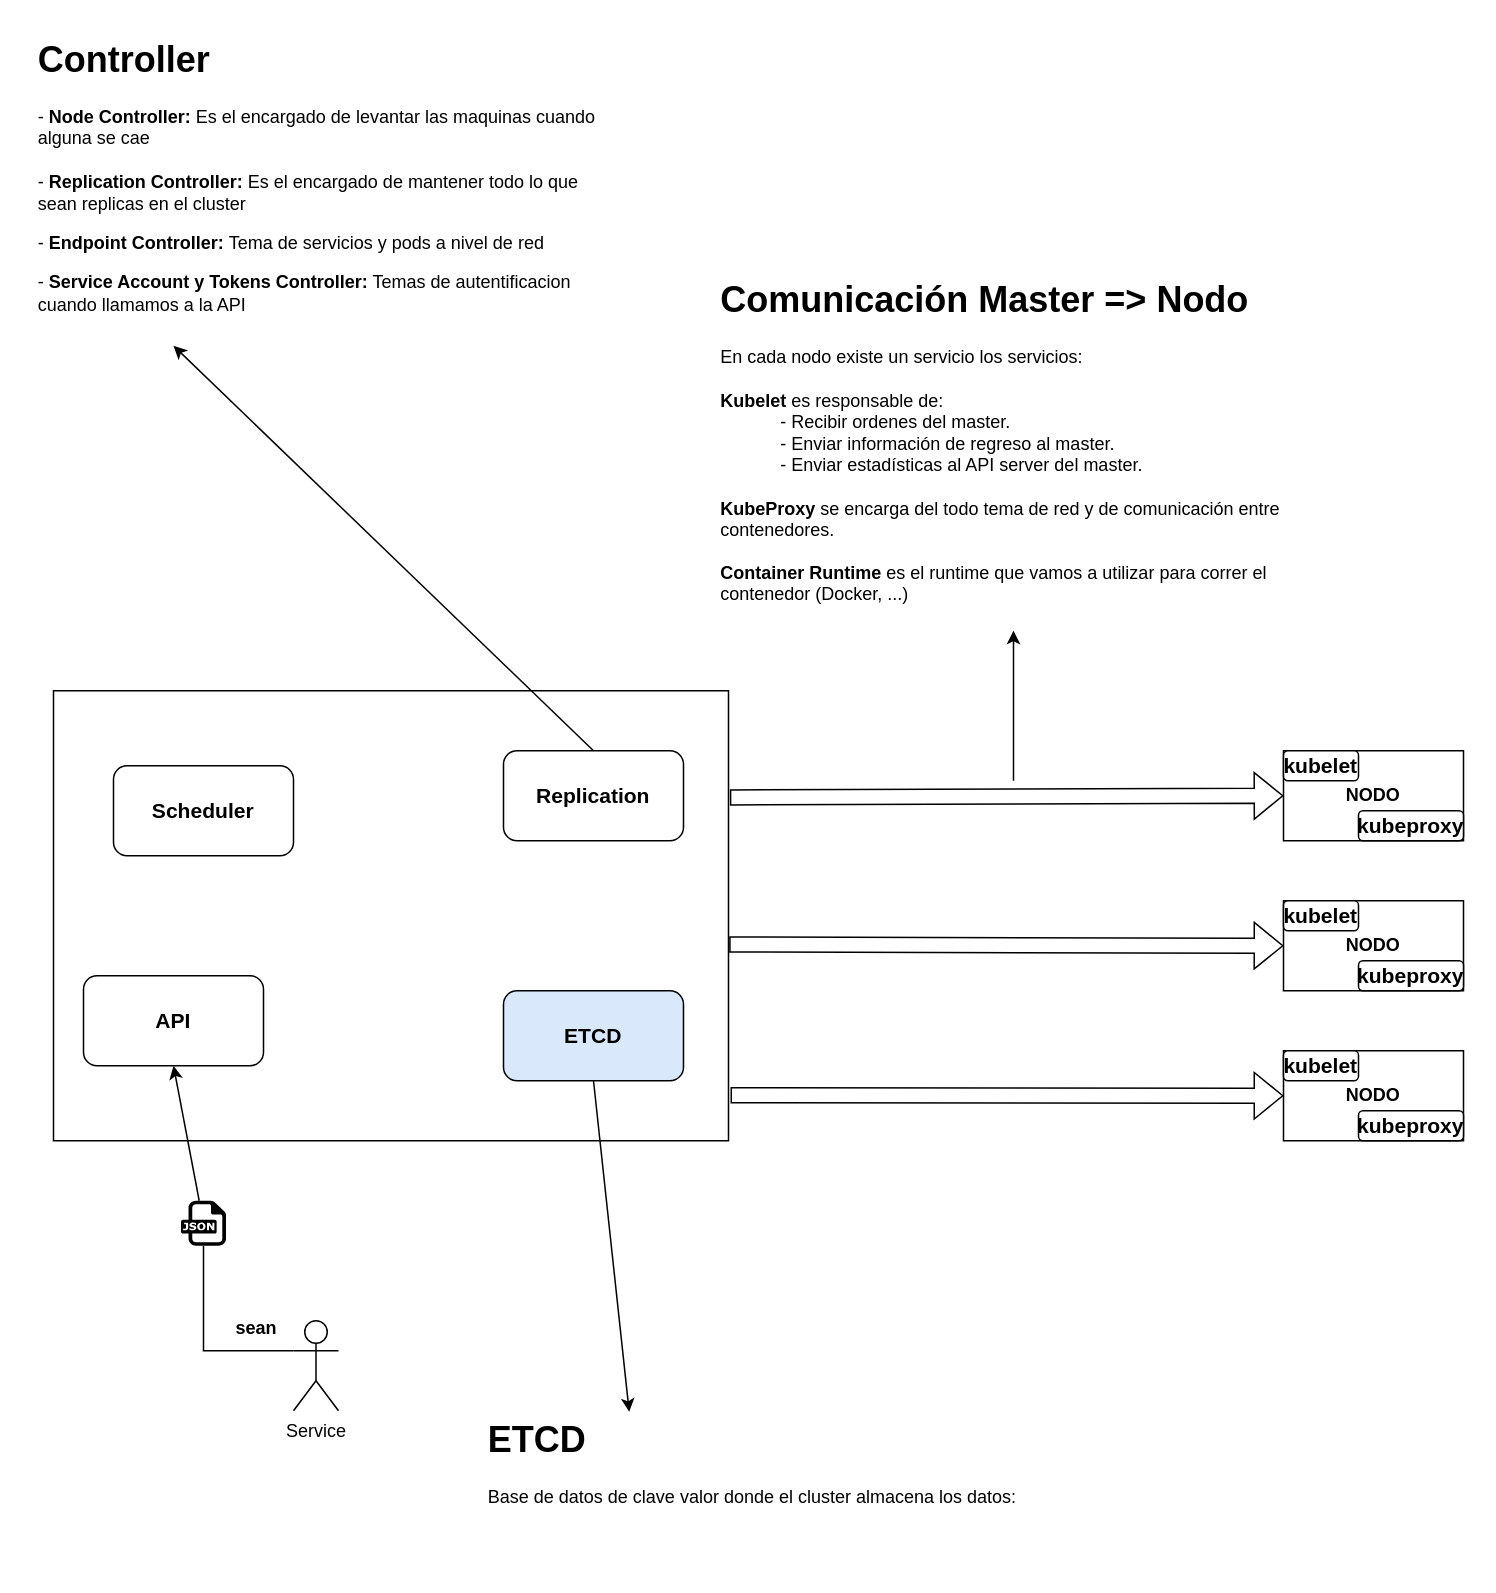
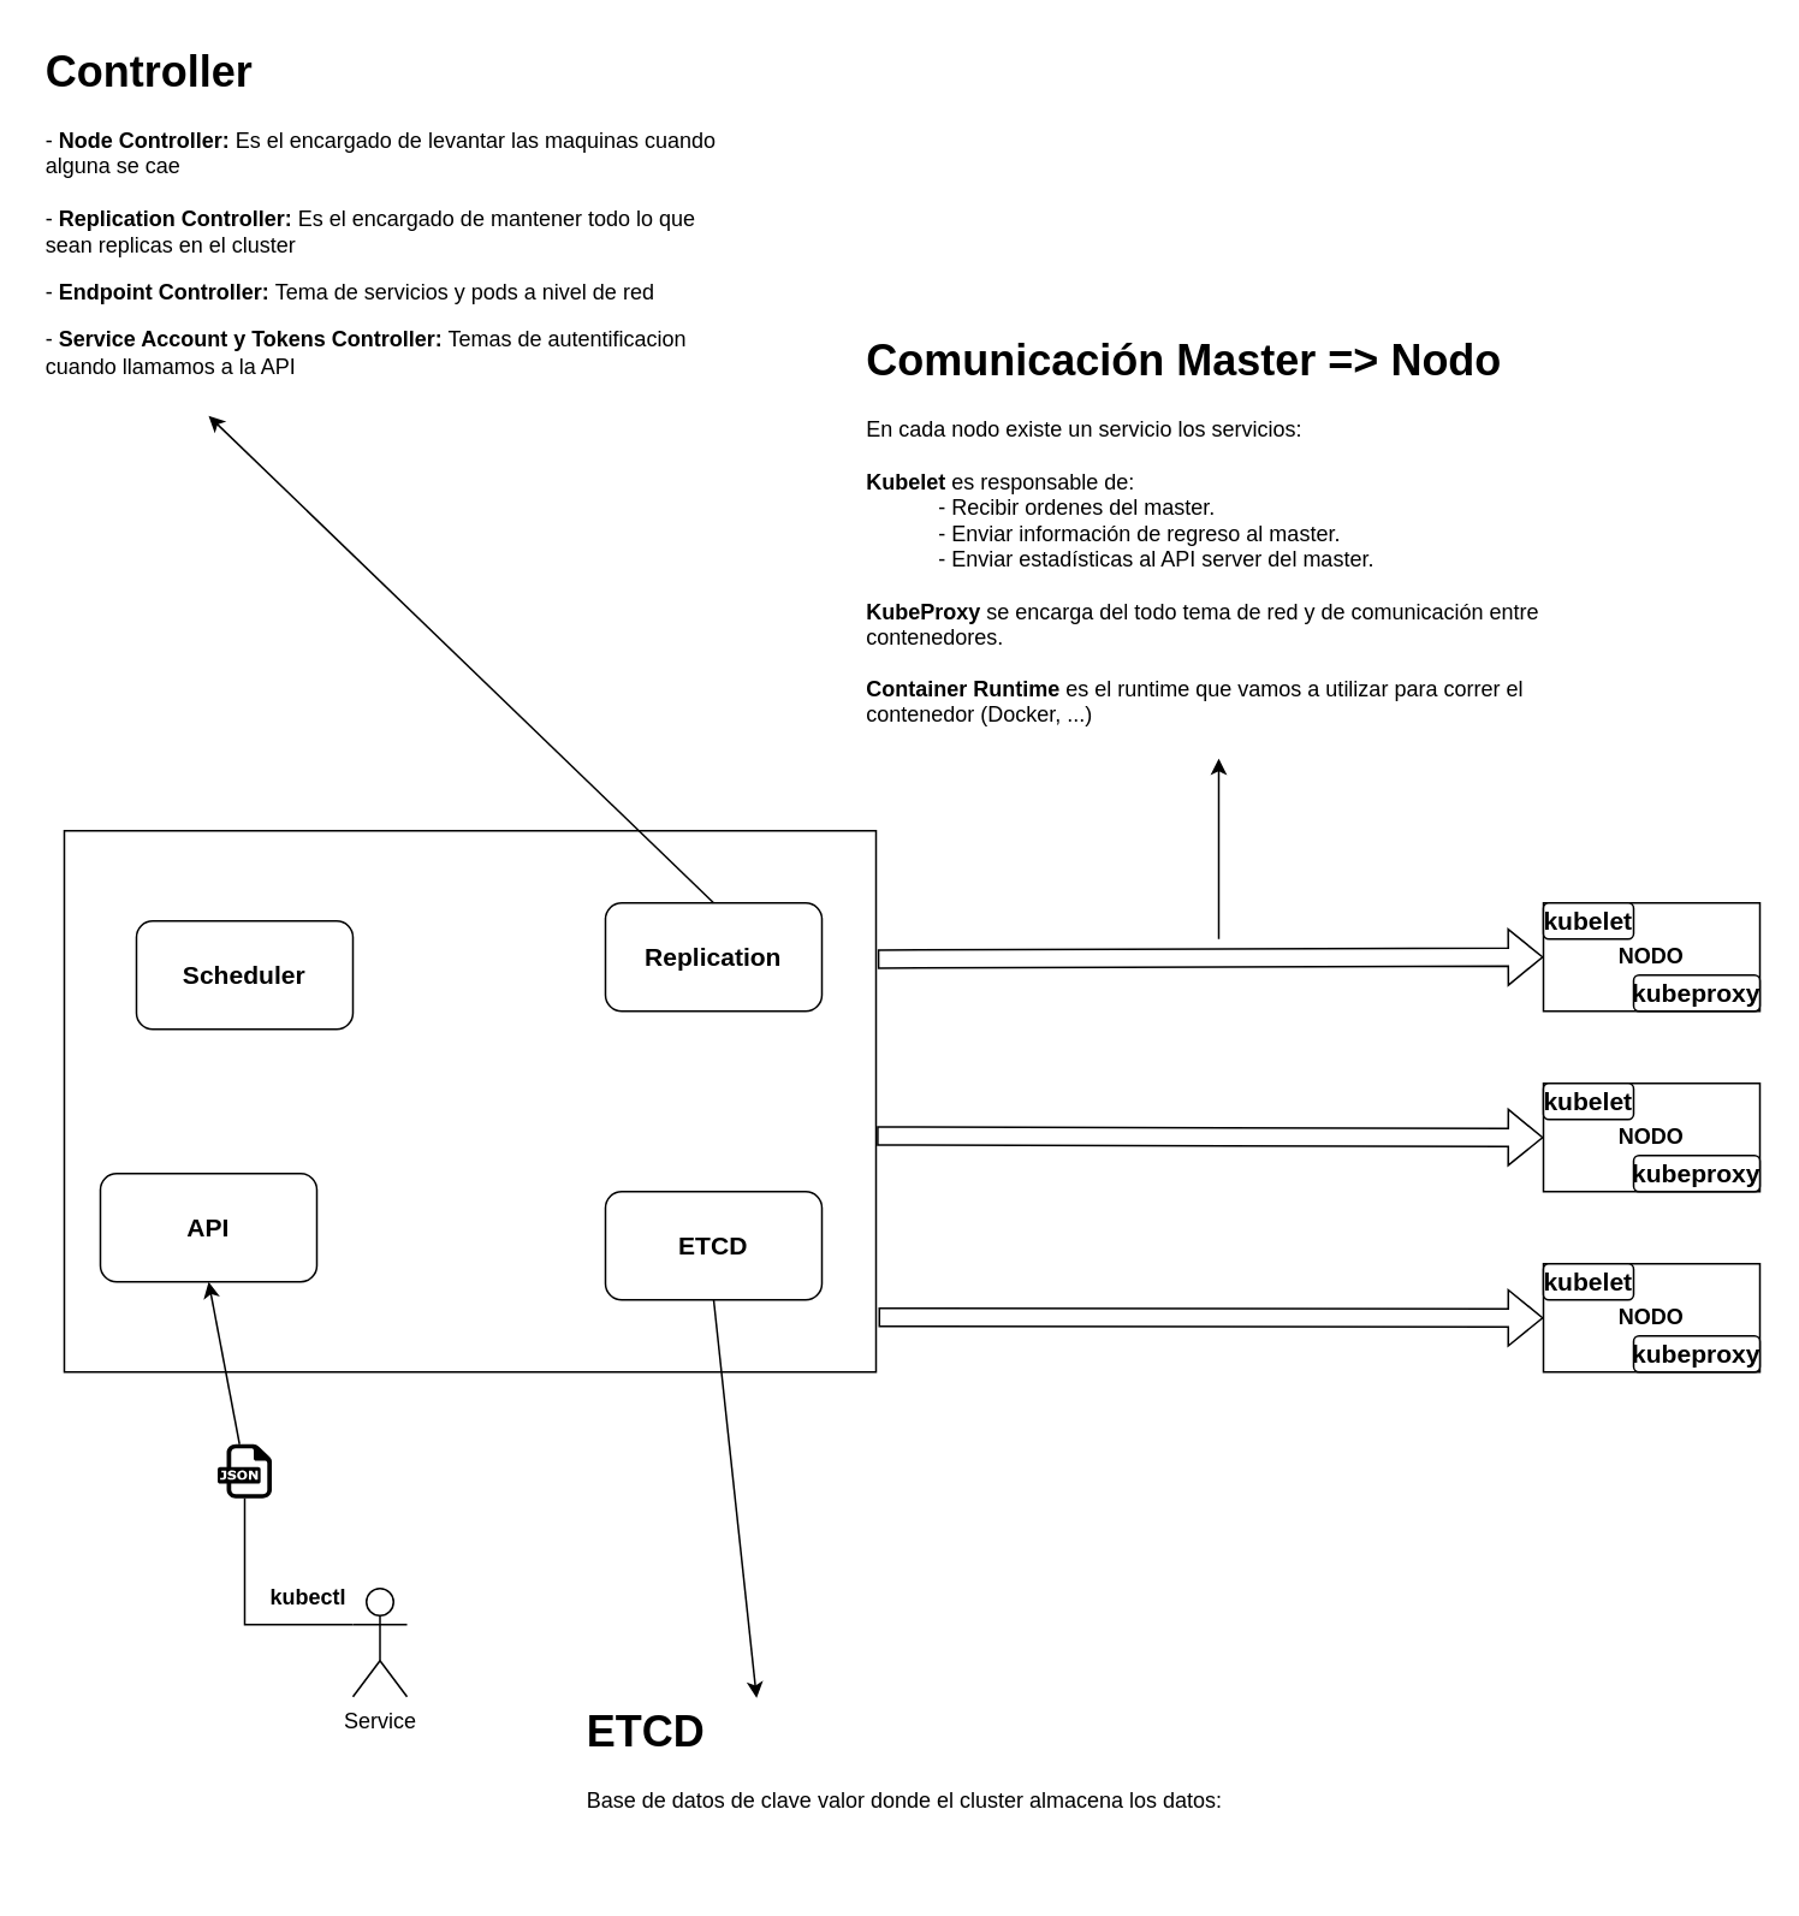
  <mxCell id="0" />
  <mxCell id="1" parent="0" />
  <mxCell id="2" value="" style="rounded=0;whiteSpace=wrap;html=1;" parent="1" vertex="1"><mxGeometry x="35" y="460" width="450" height="300" as="geometry" /></mxCell>
  <mxCell id="3" value="&lt;h3&gt;Scheduler&lt;/h3&gt;" style="rounded=1;whiteSpace=wrap;html=1;" parent="1" vertex="1"><mxGeometry x="75" y="510" width="120" height="60" as="geometry" /></mxCell>
  <mxCell id="4" value="&lt;h3&gt;Replication&lt;/h3&gt;" style="rounded=1;whiteSpace=wrap;html=1;" parent="1" vertex="1"><mxGeometry x="335" y="500" width="120" height="60" as="geometry" /></mxCell>
  <mxCell id="5" value="&lt;h3&gt;API&lt;/h3&gt;" style="rounded=1;whiteSpace=wrap;html=1;" parent="1" vertex="1"><mxGeometry x="55" y="650" width="120" height="60" as="geometry" /></mxCell>
  <mxCell id="6" value="&lt;h1&gt;Controller&lt;/h1&gt;&lt;div&gt;- &lt;b&gt;Node Controller:&lt;/b&gt; Es el encargado de levantar las maquinas cuando alguna se cae&lt;/div&gt;&lt;div&gt;&lt;br&gt;&lt;/div&gt;&lt;div&gt;- &lt;b&gt;Replication Controller:&lt;/b&gt; Es el encargado de mantener todo lo que sean replicas en el cluster&lt;/div&gt;&lt;p&gt;- &lt;b&gt;Endpoint Controller: &lt;/b&gt;Tema de servicios y pods a nivel de red&lt;/p&gt;&lt;p&gt;- &lt;b&gt;Service Account y Tokens Controller:&lt;/b&gt; Temas de autentificacion cuando llamamos a la API&lt;/p&gt;" style="text;html=1;strokeColor=none;fillColor=default;spacing=5;spacingTop=-20;whiteSpace=wrap;overflow=hidden;rounded=0;" parent="1" vertex="1"><mxGeometry x="20" y="20" width="380" height="210" as="geometry" /></mxCell>
  <mxCell id="7" value="" style="endArrow=classic;html=1;rounded=0;entryX=0.25;entryY=1;entryDx=0;entryDy=0;" parent="1" target="6" edge="1"><mxGeometry width="50" height="50" relative="1" as="geometry"><mxPoint x="395" y="500" as="sourcePoint" /><mxPoint x="445" y="450" as="targetPoint" /></mxGeometry></mxCell>
  <mxCell id="8" value="Service" style="shape=umlActor;verticalLabelPosition=bottom;verticalAlign=top;html=1;outlineConnect=0;" parent="1" vertex="1"><mxGeometry x="195" y="880" width="30" height="60" as="geometry" /></mxCell>
- <mxCell id="9" value="&lt;h3&gt;ETCD&lt;/h3&gt;" style="rounded=1;whiteSpace=wrap;html=1;fillColor=#dae8fc;" parent="1" vertex="1"><mxGeometry x="335" y="660" width="120" height="60" as="geometry" /></mxCell>
+ <mxCell id="9" value="&lt;h3&gt;ETCD&lt;/h3&gt;" style="rounded=1;whiteSpace=wrap;html=1;" parent="1" vertex="1"><mxGeometry x="335" y="660" width="120" height="60" as="geometry" /></mxCell>
  <mxCell id="10" value="" style="endArrow=classic;html=1;rounded=0;entryX=0.5;entryY=1;entryDx=0;entryDy=0;" parent="1" source="13" target="5" edge="1"><mxGeometry width="50" height="50" relative="1" as="geometry"><mxPoint x="405" y="510" as="sourcePoint" /><mxPoint x="565" y="355" as="targetPoint" /><Array as="points" /></mxGeometry></mxCell>
- <mxCell id="11" value="&lt;b&gt;sean&lt;/b&gt;" style="text;html=1;align=center;verticalAlign=middle;resizable=0;points=[];autosize=1;strokeColor=none;fillColor=none;" parent="1" vertex="1"><mxGeometry x="135" y="870" width="70" height="30" as="geometry" /></mxCell>
+ <mxCell id="11" value="&lt;b&gt;kubectl&lt;/b&gt;" style="text;html=1;align=center;verticalAlign=middle;resizable=0;points=[];autosize=1;strokeColor=none;fillColor=none;" parent="1" vertex="1"><mxGeometry x="135" y="870" width="70" height="30" as="geometry" /></mxCell>
  <mxCell id="12" value="" style="endArrow=none;html=1;rounded=0;entryX=0.5;entryY=1;entryDx=0;entryDy=0;exitX=0;exitY=0.333;exitDx=0;exitDy=0;exitPerimeter=0;endFill=0;" parent="1" source="8" target="13" edge="1"><mxGeometry width="50" height="50" relative="1" as="geometry"><mxPoint x="195" y="900" as="sourcePoint" /><mxPoint x="135" y="720" as="targetPoint" /><Array as="points"><mxPoint x="135" y="900" /></Array></mxGeometry></mxCell>
  <mxCell id="13" value="" style="dashed=0;outlineConnect=0;html=1;align=center;labelPosition=center;verticalLabelPosition=bottom;verticalAlign=top;shape=mxgraph.weblogos.json" parent="1" vertex="1"><mxGeometry x="120" y="800" width="30" height="30" as="geometry" /></mxCell>
  <mxCell id="14" value="&lt;h1&gt;ETCD&lt;/h1&gt;&lt;div&gt;Base de datos de clave valor donde el cluster almacena los datos:&lt;/div&gt;" style="text;html=1;strokeColor=none;fillColor=default;spacing=5;spacingTop=-20;whiteSpace=wrap;overflow=hidden;rounded=0;" parent="1" vertex="1"><mxGeometry x="320" y="940" width="380" height="100" as="geometry" /></mxCell>
  <mxCell id="15" value="" style="endArrow=classic;html=1;rounded=0;entryX=0.26;entryY=0.007;entryDx=0;entryDy=0;entryPerimeter=0;" parent="1" target="14" edge="1"><mxGeometry width="50" height="50" relative="1" as="geometry"><mxPoint x="395" y="720" as="sourcePoint" /><mxPoint x="555" y="565" as="targetPoint" /></mxGeometry></mxCell>
  <mxCell id="16" value="&lt;b&gt;NODO&lt;/b&gt;" style="rounded=0;whiteSpace=wrap;html=1;" parent="1" vertex="1"><mxGeometry x="855" y="500" width="120" height="60" as="geometry" /></mxCell>
  <mxCell id="17" value="&lt;b&gt;NODO&lt;/b&gt;" style="rounded=0;whiteSpace=wrap;html=1;" parent="1" vertex="1"><mxGeometry x="855" y="600" width="120" height="60" as="geometry" /></mxCell>
  <mxCell id="18" value="&lt;b&gt;NODO&lt;/b&gt;" style="rounded=0;whiteSpace=wrap;html=1;" parent="1" vertex="1"><mxGeometry x="855" y="700" width="120" height="60" as="geometry" /></mxCell>
  <mxCell id="19" value="" style="shape=flexArrow;endArrow=classic;html=1;rounded=0;entryX=0;entryY=0.5;entryDx=0;entryDy=0;exitX=1.002;exitY=0.237;exitDx=0;exitDy=0;exitPerimeter=0;" parent="1" source="2" target="16" edge="1"><mxGeometry width="50" height="50" relative="1" as="geometry"><mxPoint x="545" y="550" as="sourcePoint" /><mxPoint x="595" y="500" as="targetPoint" /></mxGeometry></mxCell>
  <mxCell id="20" value="" style="shape=flexArrow;endArrow=classic;html=1;rounded=0;entryX=0;entryY=0.5;entryDx=0;entryDy=0;exitX=1.001;exitY=0.564;exitDx=0;exitDy=0;exitPerimeter=0;" parent="1" source="2" target="17" edge="1"><mxGeometry width="50" height="50" relative="1" as="geometry"><mxPoint x="485" y="625" as="sourcePoint" /><mxPoint x="675" y="620" as="targetPoint" /></mxGeometry></mxCell>
  <mxCell id="21" value="" style="shape=flexArrow;endArrow=classic;html=1;rounded=0;entryX=0;entryY=0.5;entryDx=0;entryDy=0;exitX=1.003;exitY=0.899;exitDx=0;exitDy=0;exitPerimeter=0;" parent="1" source="2" target="18" edge="1"><mxGeometry width="50" height="50" relative="1" as="geometry"><mxPoint x="485.33" y="729.01" as="sourcePoint" /><mxPoint x="675" y="730.99" as="targetPoint" /></mxGeometry></mxCell>
  <mxCell id="22" value="&lt;h1&gt;Comunicación Master =&amp;gt; Nodo&lt;/h1&gt;&lt;div&gt;En cada nodo existe un servicio los servicios:&amp;nbsp;&lt;/div&gt;&lt;div&gt;&lt;br&gt;&lt;/div&gt;&lt;div&gt;&lt;b&gt;Kubelet &lt;/b&gt;es responsable de:&lt;/div&gt;&lt;blockquote style=&quot;margin: 0 0 0 40px; border: none; padding: 0px;&quot;&gt;&lt;div&gt;- Recibir ordenes del master.&lt;/div&gt;&lt;div&gt;- Enviar información de regreso al master.&lt;/div&gt;&lt;div&gt;- Enviar estadísticas al API server del master.&lt;/div&gt;&lt;/blockquote&gt;&lt;div&gt;&lt;br&gt;&lt;/div&gt;&lt;div&gt;&lt;b&gt;KubeProxy &lt;/b&gt;se encarga del todo tema de red y de comunicación entre contenedores.&lt;/div&gt;&lt;div&gt;&lt;br&gt;&lt;/div&gt;&lt;div&gt;&lt;b&gt;Container Runtime &lt;/b&gt;es el runtime que vamos a utilizar para correr el contenedor (Docker, ...)&lt;/div&gt;" style="text;html=1;strokeColor=none;fillColor=default;spacing=5;spacingTop=-20;whiteSpace=wrap;overflow=hidden;rounded=0;" parent="1" vertex="1"><mxGeometry x="475" y="180" width="390" height="240" as="geometry" /></mxCell>
  <mxCell id="23" value="&lt;h3&gt;kubelet&lt;/h3&gt;" style="rounded=1;whiteSpace=wrap;html=1;" parent="1" vertex="1"><mxGeometry x="855" y="500" width="50" height="20" as="geometry" /></mxCell>
  <mxCell id="24" value="&lt;h3&gt;kubelet&lt;/h3&gt;" style="rounded=1;whiteSpace=wrap;html=1;" parent="1" vertex="1"><mxGeometry x="855" y="600" width="50" height="20" as="geometry" /></mxCell>
  <mxCell id="25" value="&lt;h3&gt;kubelet&lt;/h3&gt;" style="rounded=1;whiteSpace=wrap;html=1;" parent="1" vertex="1"><mxGeometry x="855" y="700" width="50" height="20" as="geometry" /></mxCell>
  <mxCell id="26" value="" style="endArrow=classic;html=1;rounded=0;entryX=0.25;entryY=1;entryDx=0;entryDy=0;" parent="1" edge="1"><mxGeometry width="50" height="50" relative="1" as="geometry"><mxPoint x="675" y="520" as="sourcePoint" /><mxPoint x="675" y="420" as="targetPoint" /></mxGeometry></mxCell>
  <mxCell id="27" value="&lt;h3&gt;kubeproxy&lt;/h3&gt;" style="rounded=1;whiteSpace=wrap;html=1;" parent="1" vertex="1"><mxGeometry x="905" y="540" width="70" height="20" as="geometry" /></mxCell>
  <mxCell id="28" value="&lt;h3&gt;kubeproxy&lt;/h3&gt;" style="rounded=1;whiteSpace=wrap;html=1;" parent="1" vertex="1"><mxGeometry x="905" y="640" width="70" height="20" as="geometry" /></mxCell>
  <mxCell id="29" value="&lt;h3&gt;kubeproxy&lt;/h3&gt;" style="rounded=1;whiteSpace=wrap;html=1;" parent="1" vertex="1"><mxGeometry x="905" y="740" width="70" height="20" as="geometry" /></mxCell>
